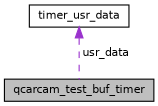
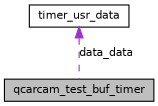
  digraph {
    node [color=black fontname=Helvetica fontsize=10 shape=record style=filled]
    n1 [fillcolor=grey75 fontcolor=black height=0.2 label=qcarcam_test_buf_timer width=0.4]
    n2 [fillcolor=white height=0.2 label=timer_usr_data width=0.4]
-   n2 -> n1 [color=darkorchid3 dir=back fontname=Helvetica fontsize=10 label=" usr_data" labelfontname=Helvetica labelfontsize=10 style=dashed]
+   n2 -> n1 [color=darkorchid3 dir=back fontname=Helvetica fontsize=10 label=" data_data" labelfontname=Helvetica labelfontsize=10 style=dashed]
  }
